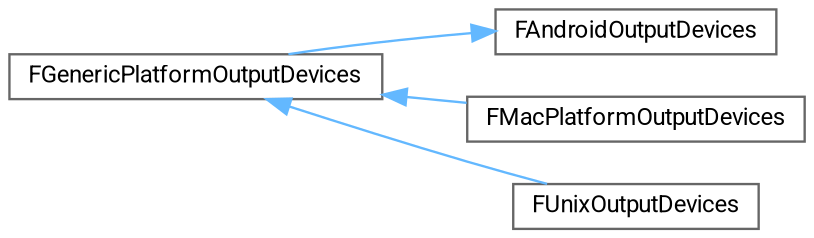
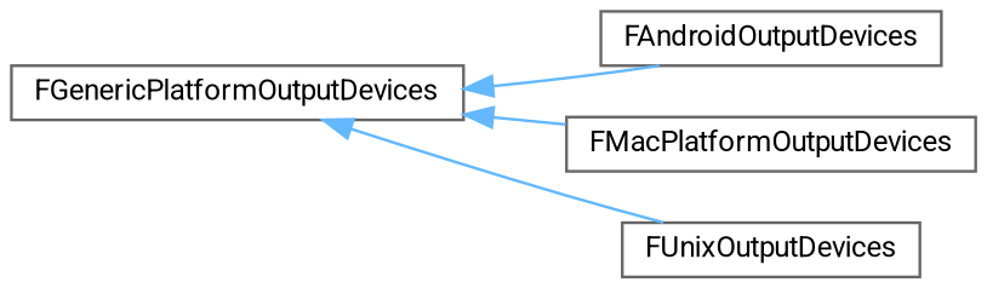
  digraph {
    fontname=Roboto
    rankdir=LR
    node [color=grey40 fillcolor=white fontname=Roboto fontsize=10 shape=box style=filled]
    edge [color=steelblue1 dir=back fontname=Roboto fontsize=10 labelfontname=Helvetica labelfontsize=10 style=solid]
    n1 [height=0.2 label=FGenericPlatformOutputDevices width=0.4]
    n2 [height=0.2 label=FAndroidOutputDevices width=0.4]
    n3 [height=0.2 label=FMacPlatformOutputDevices width=0.4]
    n4 [height=0.2 label=FUnixOutputDevices width=0.4]
-   n2 -> n1
+   n1 -> n2
    n1 -> n3
    n1 -> n4
  }
